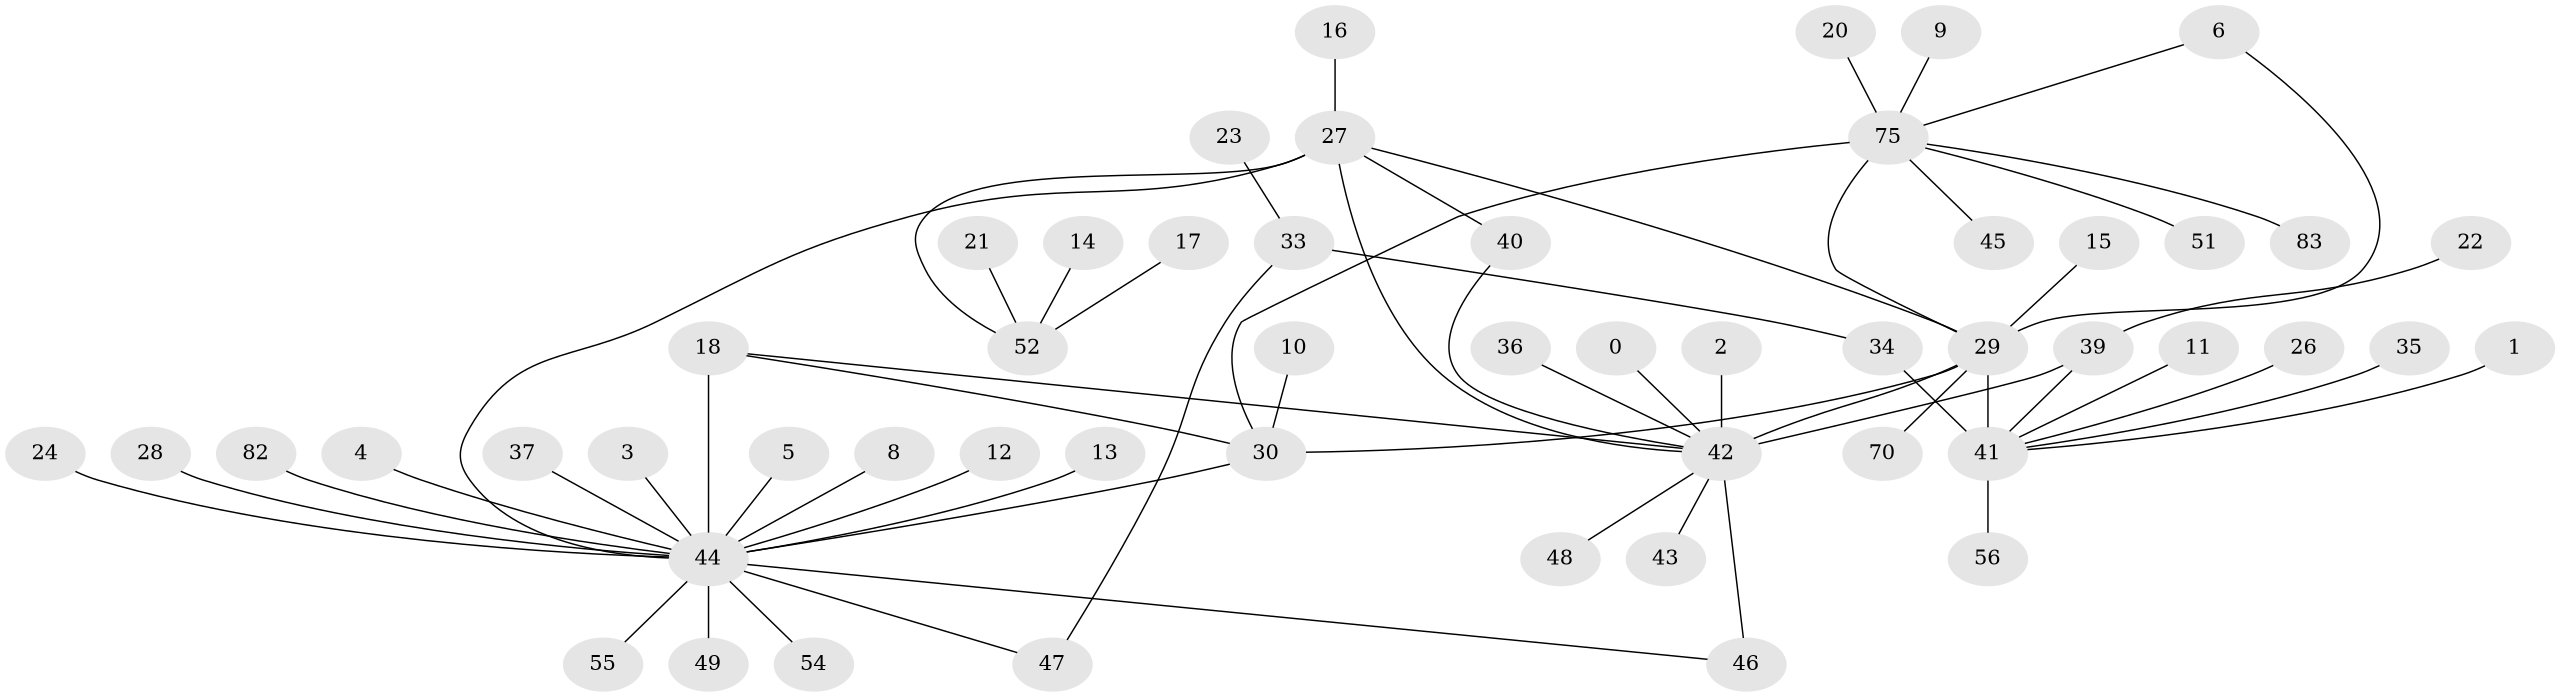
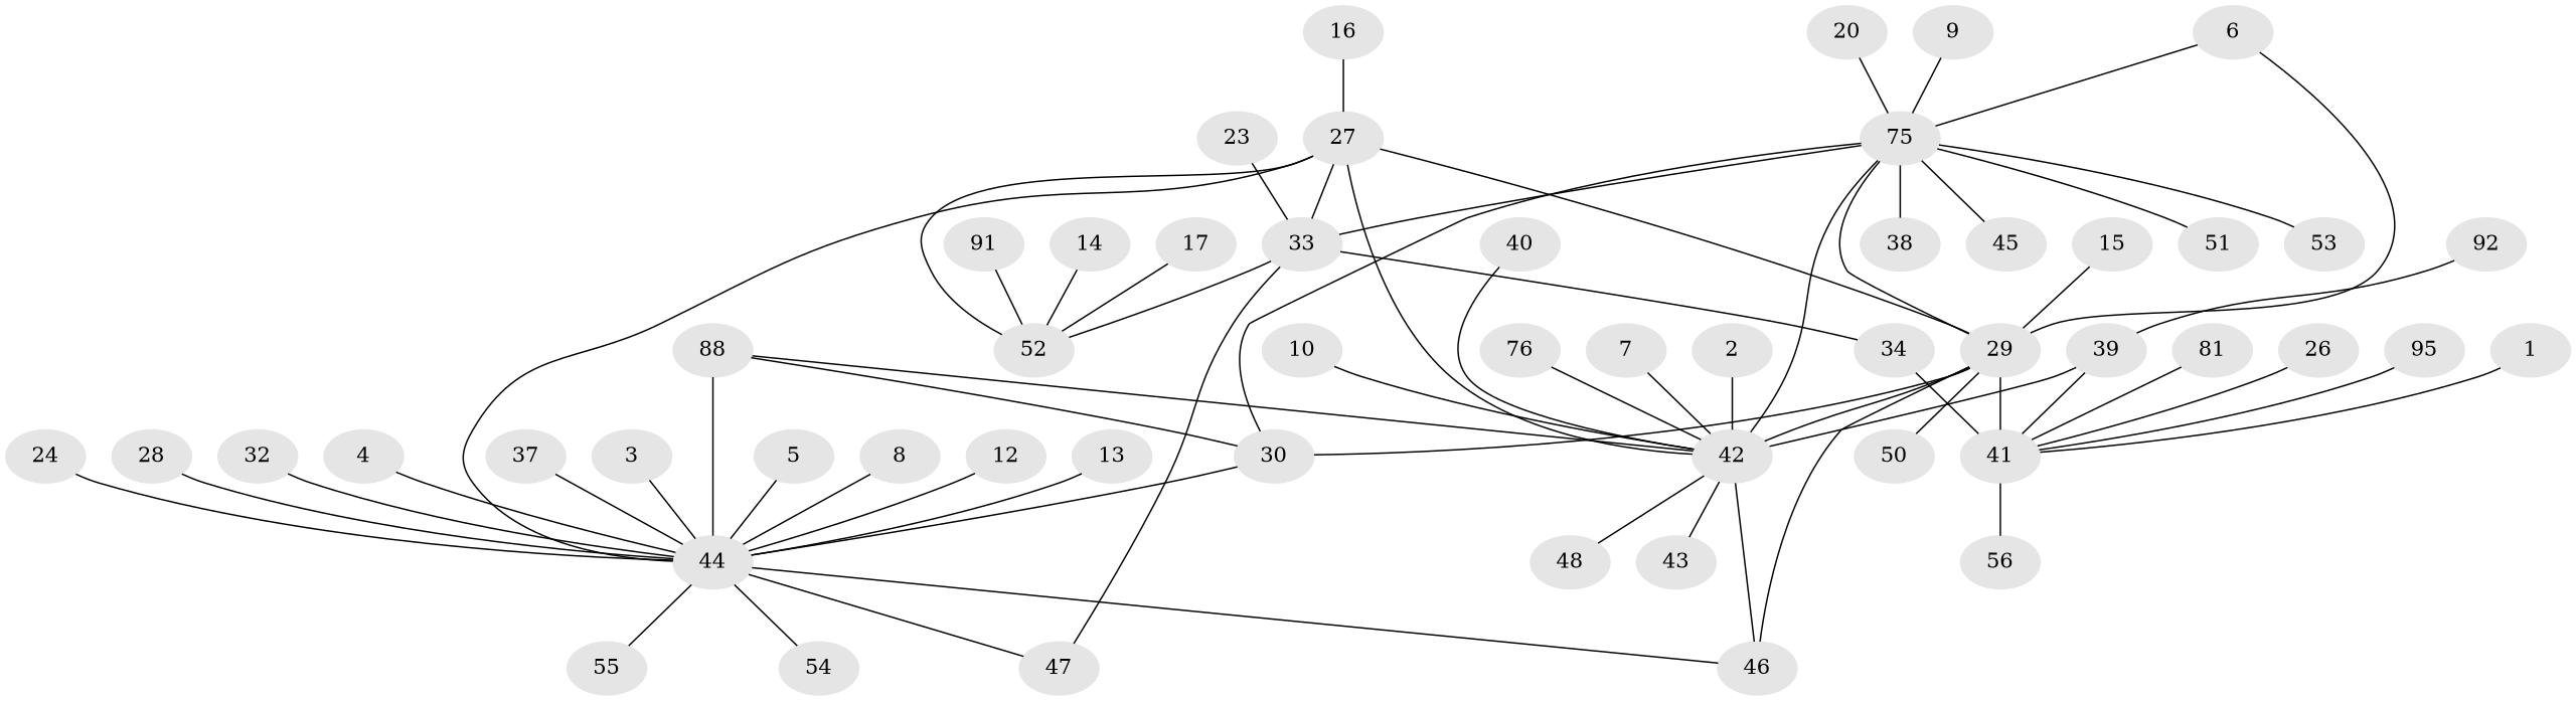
  graph {
    node [color=gray90 style=filled]
    edge [weight=1.0]
    1
    41
    56
    2
    42
    46
    43
    48
    3
    44
    47
-   49
    54
    55
    4
    5
    n17 [label=75]
    6
    29
    30
    33
+   38
    45
    51
-   53 [label=83]
-   50 [label=70]
-   7 [label=0]
+   53
+   50
+   7
    8
    9
    10
-   11
+   11 [label=81]
    12
    13
    14
    52
    15
    16
    27
    17
-   18
+   18 [label=88]
    34
    20
-   21
-   22
+   21 [label=91]
+   22 [label=92]
    39
    23
    24
    26
    28
-   32 [label=82]
-   35
-   36
+   32
+   35 [label=95]
+   36 [label=76]
    37
    40
    1 -- 41
    41 -- 56
    2 -- 42
    42 -- 46
    42 -- 43
    42 -- 48
    3 -- 44
    44 -- 46
    44 -- 47
-   44 -- 49
    44 -- 54
    44 -- 55
    4 -- 44
    5 -- 44
+   n17 -- 42
    n17 -- 29
    n17 -- 30
+   n17 -- 33
+   n17 -- 38
    n17 -- 45
    n17 -- 51
    n17 -- 53
    6 -- n17
    6 -- 29
    29 -- 41 [weight=12.0]
    29 -- 42
+   29 -- 46
    29 -- 30
    29 -- 50
    30 -- 44 [weight=4.0]
    33 -- 47
+   33 -- 52
    33 -- 34
    7 -- 42
    8 -- 44
    9 -- n17
-   10 -- 30
+   10 -- 42
    11 -- 41
    12 -- 44
    13 -- 44
    14 -- 52
    15 -- 29
    16 -- 27
    27 -- 42
    27 -- 44
    27 -- 29
-   27 -- 40 [weight=2.0]
+   27 -- 33 [weight=2.0]
    27 -- 52 [weight=2.0]
    17 -- 52
    18 -- 42
    18 -- 44 [weight=8.0]
    18 -- 30 [weight=2.0]
    34 -- 41
    20 -- n17
    21 -- 52
    22 -- 39
    39 -- 41
    39 -- 42 [weight=7.0]
    23 -- 33
    24 -- 44
    26 -- 41
    28 -- 44
    32 -- 44
    35 -- 41
    36 -- 42
    37 -- 44
    40 -- 42
  }
